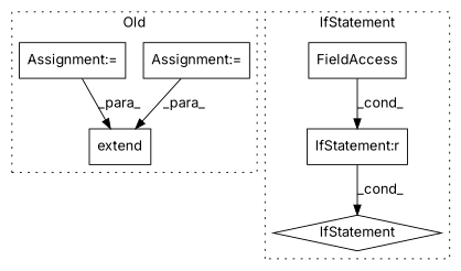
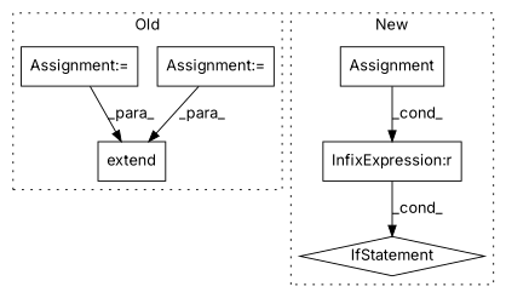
  digraph {
    fontname=Inter
    node [a=7 fontname=Inter l=1 shape=box]
    edge [fontname=Inter]
    n1 [a=32 l="7,1" label=extend s="2368,2383"]
    n2 [label="Assignment:=" s=2166]
    n3 [label="Assignment:=" s=2217]
    n4 [a=25 l="4,2" label=IfStatement s="4424,4454" shape=diamond]
-   n5 [a=27 l=3 label="IfStatement:r" s=4434]
-   n6 [a=22 l=17 label=FieldAccess s=4437]
+   n5 [a=27 l=3 label="InfixExpression:r" s=4434]
+   n6 [a=22 l=17 label=Assignment s=4437]
    subgraph cluster_1 {
      label=Old
      style=dotted
      n1
      n2
      n3
    }
    subgraph cluster_2 {
-     label=IfStatement
+     label=New
      style=dotted
      n4
      n5
      n6
    }
    n2 -> n1 [label=_para_]
    n3 -> n1 [label=_para_]
    n5 -> n4 [label=_cond_]
    n6 -> n5 [label=_cond_]
  }
